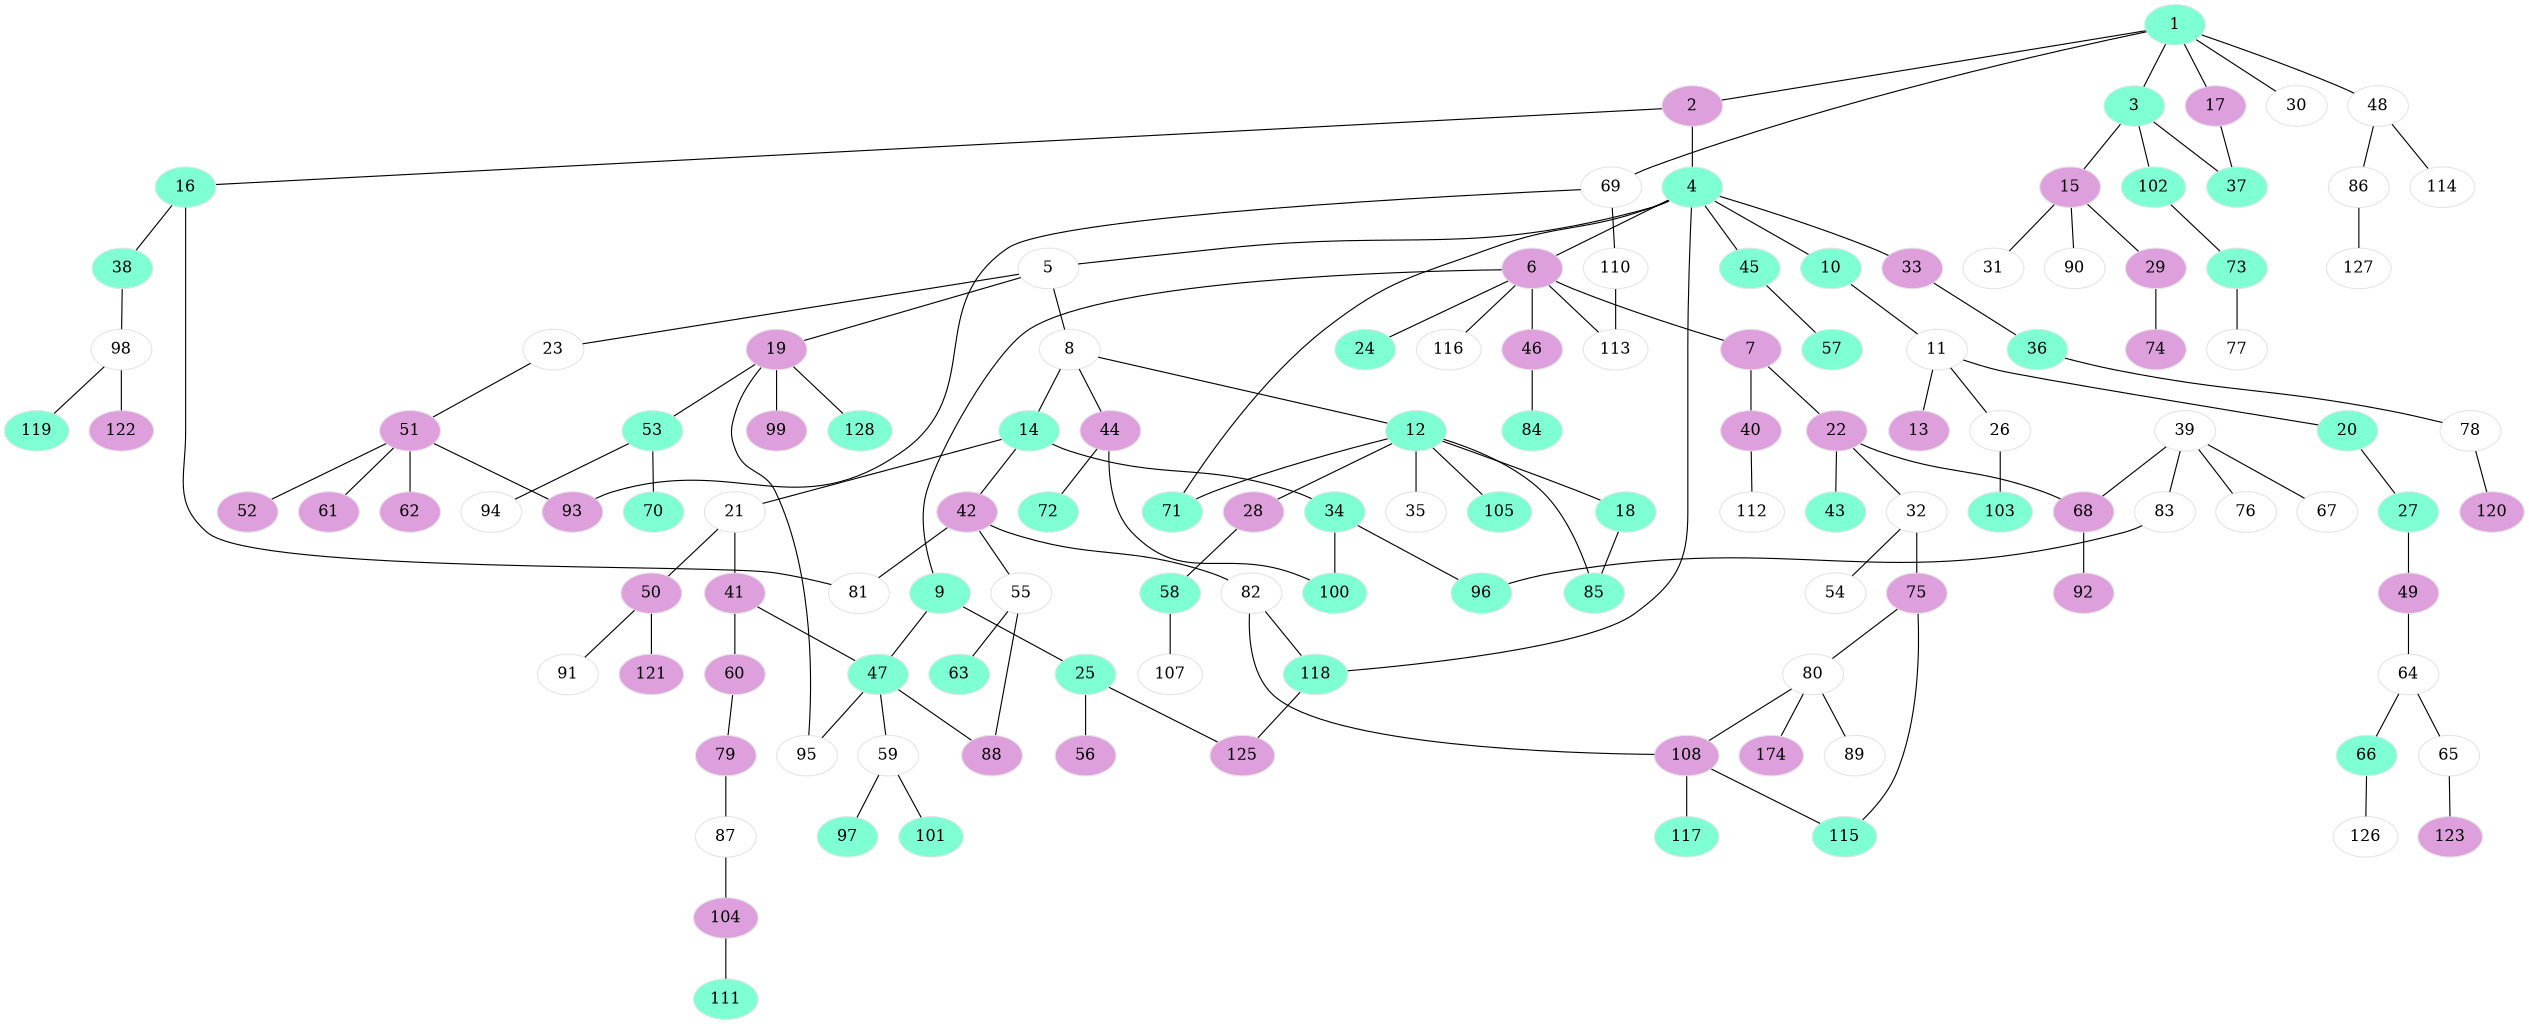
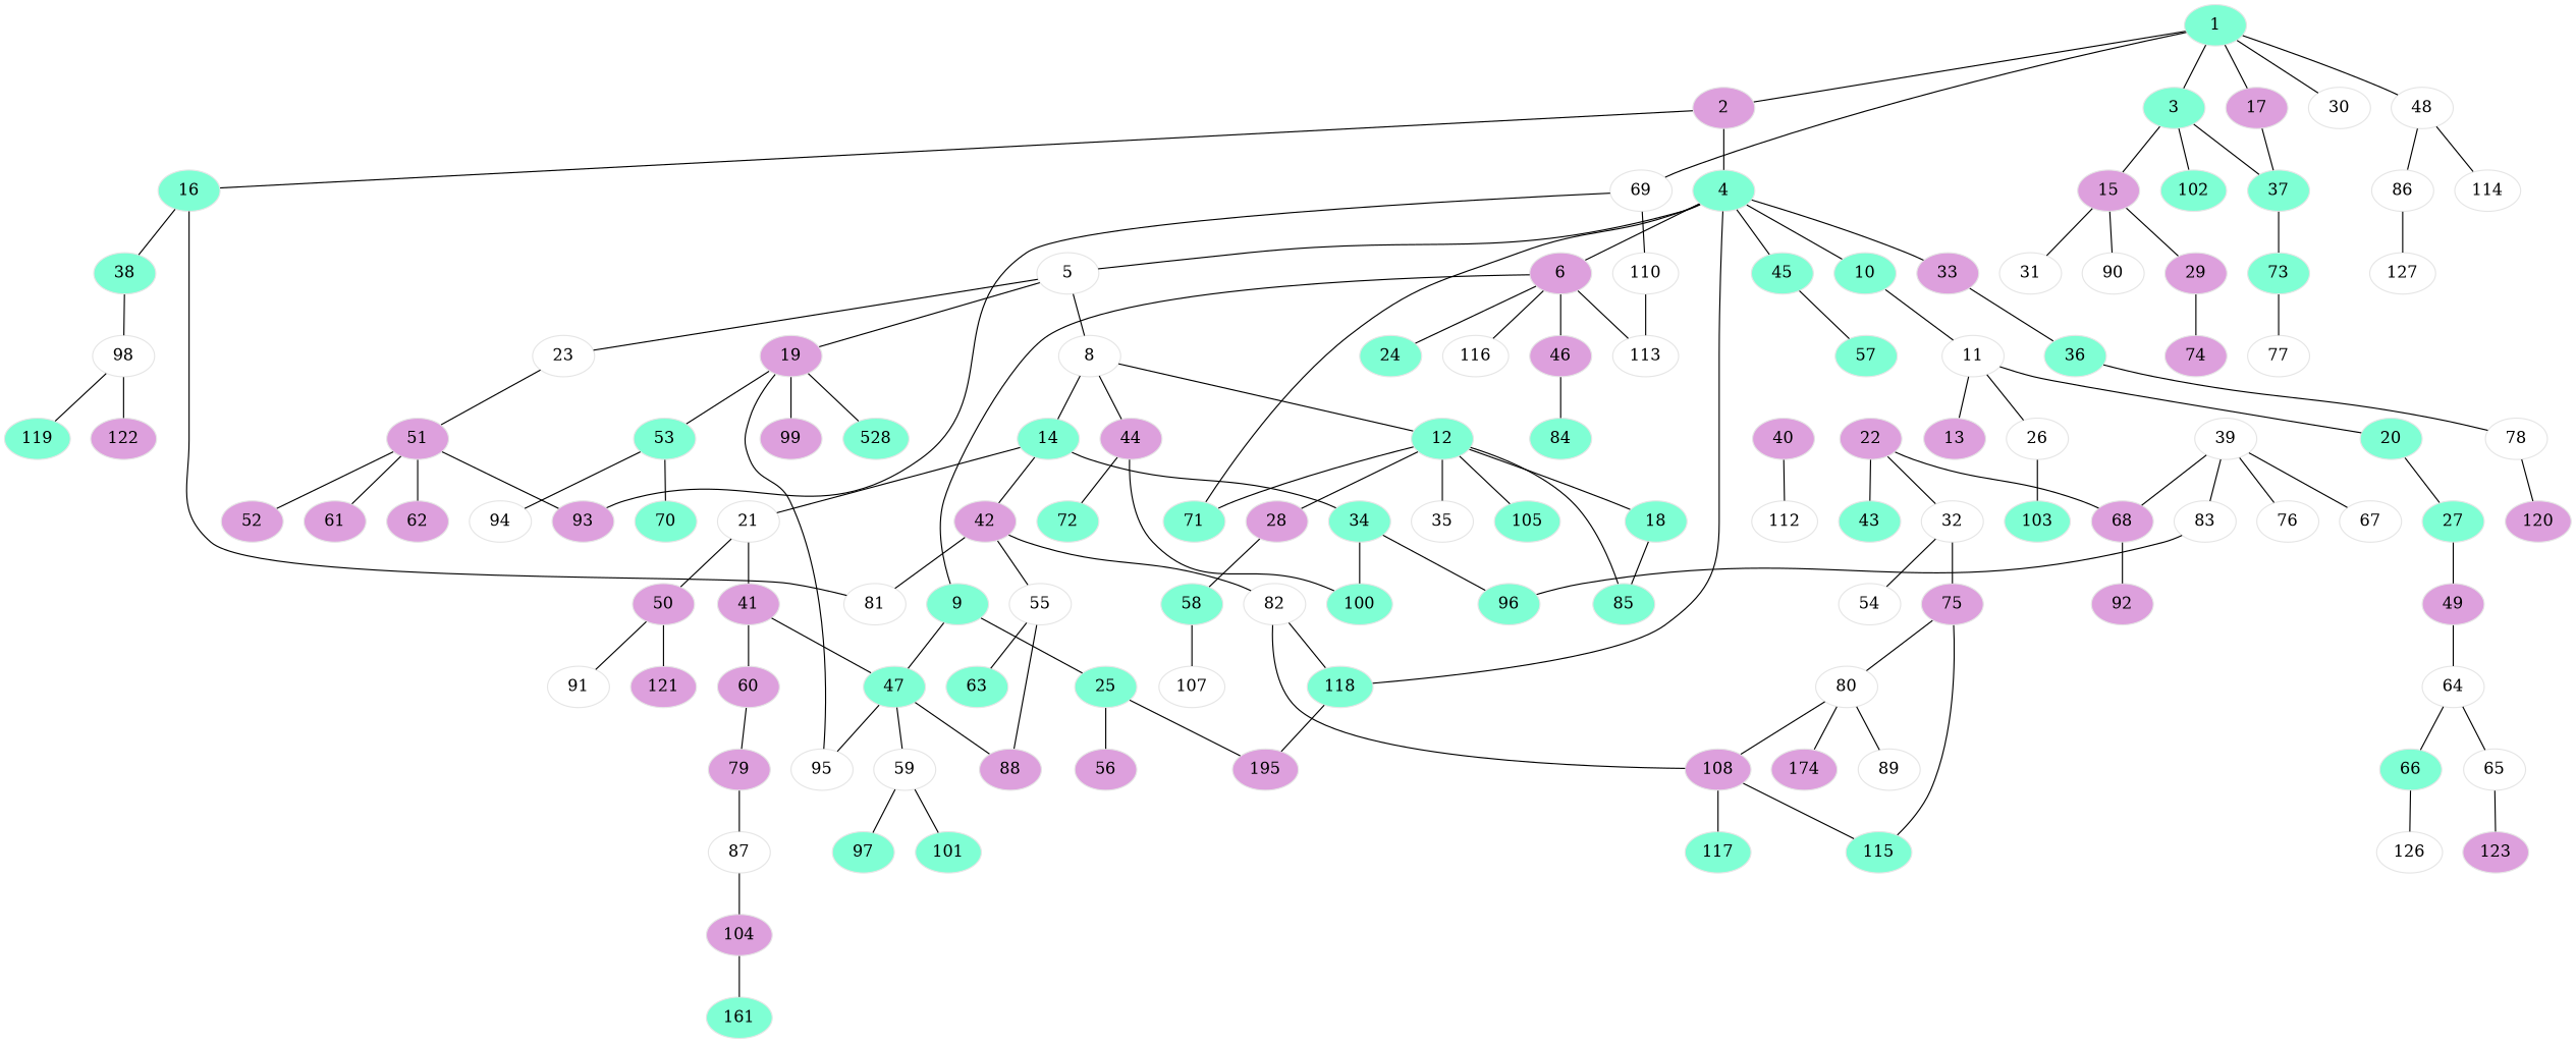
  graph {
    node [color=gray90 fillcolor=aquamarine style=filled]
    2 [fillcolor=plum]
    1
    3
    17 [fillcolor=plum]
    30 [fillcolor=white]
    48 [fillcolor=white]
    69 [fillcolor=white]
    4
    16
    15 [fillcolor=plum]
    37
    102
    86 [fillcolor=white]
    114 [fillcolor=white]
    93 [fillcolor=plum]
    110 [fillcolor=white]
    5 [fillcolor=white]
    6 [fillcolor=plum]
    10
    33 [fillcolor=plum]
    45
    71
    118
    38
    81 [fillcolor=white]
    29 [fillcolor=plum]
    31 [fillcolor=white]
    90 [fillcolor=white]
    73
    8 [fillcolor=white]
    19 [fillcolor=plum]
    23 [fillcolor=white]
-   7 [fillcolor=plum]
    9
    24
    46 [fillcolor=plum]
    113 [fillcolor=white]
    116 [fillcolor=white]
    11 [fillcolor=white]
    36
    57
-   125 [fillcolor=plum]
+   125 [fillcolor=plum label=195]
    12
    14
    44 [fillcolor=plum]
    53
    95 [fillcolor=white]
    99 [fillcolor=plum]
-   128
+   128 [label=528]
    51 [fillcolor=plum]
    22 [fillcolor=plum]
    40 [fillcolor=plum]
    25
    47
    84
    32 [fillcolor=white]
    43
    68 [fillcolor=plum]
    112 [fillcolor=white]
    18
    28 [fillcolor=plum]
    35 [fillcolor=white]
    105
    85
    21 [fillcolor=white]
    34
    42 [fillcolor=plum]
    100
    72
    56 [fillcolor=plum]
    59 [fillcolor=white]
    88 [fillcolor=plum]
    13 [fillcolor=plum]
    20
    26 [fillcolor=white]
    27
    103
    58
    39 [fillcolor=white]
    67 [fillcolor=white]
    76 [fillcolor=white]
    83 [fillcolor=white]
    41 [fillcolor=plum]
    50 [fillcolor=plum]
    96
    55 [fillcolor=white]
    82 [fillcolor=white]
    74 [fillcolor=plum]
    98 [fillcolor=white]
    70
    94 [fillcolor=white]
    49 [fillcolor=plum]
    60 [fillcolor=plum]
    91 [fillcolor=white]
    121 [fillcolor=plum]
    54 [fillcolor=white]
    75 [fillcolor=plum]
    92 [fillcolor=plum]
    52 [fillcolor=plum]
    61 [fillcolor=plum]
    62 [fillcolor=plum]
    64 [fillcolor=white]
    107 [fillcolor=white]
    80 [fillcolor=white]
    115
    78 [fillcolor=white]
    120 [fillcolor=plum]
    77 [fillcolor=white]
    119
    122 [fillcolor=plum]
    79 [fillcolor=plum]
    63
    108 [fillcolor=plum]
    97
    101
    127 [fillcolor=white]
    65 [fillcolor=white]
    66
    87 [fillcolor=white]
    123 [fillcolor=plum]
    126 [fillcolor=white]
    89 [fillcolor=white]
    n123 [fillcolor=plum label=174]
    104 [fillcolor=plum]
    117
-   111
+   111 [label=161]
    2 -- 4
    2 -- 16
    1 -- 2
    1 -- 3
    1 -- 17
    1 -- 30
    1 -- 48
    1 -- 69
    3 -- 15
    3 -- 37
    3 -- 102
    17 -- 37
    48 -- 86
    48 -- 114
    69 -- 93
    69 -- 110
    4 -- 5
    4 -- 6
    4 -- 10
    4 -- 33
    4 -- 45
    4 -- 71
    4 -- 118
    16 -- 38
    16 -- 81
    15 -- 29
    15 -- 31
    15 -- 90
-   102 -- 73
+   37 -- 73
    86 -- 127
    110 -- 113
    5 -- 8
    5 -- 19
    5 -- 23
-   6 -- 7
    6 -- 9
    6 -- 24
    6 -- 46
    6 -- 113
    6 -- 116
    10 -- 11
    33 -- 36
    45 -- 57
    118 -- 125
    38 -- 98
    29 -- 74
    73 -- 77
    8 -- 12
    8 -- 14
    8 -- 44
    19 -- 53
    19 -- 95
    19 -- 99
    19 -- 128
    23 -- 51
-   7 -- 22
-   7 -- 40
    9 -- 25
    9 -- 47
    46 -- 84
    11 -- 13
    11 -- 20
    11 -- 26
    36 -- 78
    12 -- 71
    12 -- 18
    12 -- 28
    12 -- 35
    12 -- 105
    12 -- 85
    14 -- 21
    14 -- 34
    14 -- 42
    44 -- 100
    44 -- 72
    53 -- 70
    53 -- 94
    51 -- 93
    51 -- 52
    51 -- 61
    51 -- 62
    22 -- 32
    22 -- 43
    22 -- 68
    40 -- 112
    25 -- 125
    25 -- 56
    47 -- 95
    47 -- 59
    47 -- 88
    32 -- 54
    32 -- 75
    68 -- 92
    18 -- 85
    28 -- 58
    21 -- 41
    21 -- 50
    34 -- 100
    34 -- 96
    42 -- 81
    42 -- 55
    42 -- 82
    59 -- 97
    59 -- 101
    20 -- 27
    26 -- 103
    27 -- 49
    58 -- 107
    39 -- 68
    39 -- 67
    39 -- 76
    39 -- 83
    83 -- 96
    41 -- 47
    41 -- 60
    50 -- 91
    50 -- 121
    55 -- 88
    55 -- 63
    82 -- 118
    82 -- 108
    98 -- 119
    98 -- 122
    49 -- 64
    60 -- 79
    75 -- 80
    75 -- 115
    64 -- 65
    64 -- 66
    80 -- 108
    80 -- 89
    80 -- n123
    78 -- 120
    79 -- 87
    108 -- 115
    108 -- 117
    65 -- 123
    66 -- 126
    87 -- 104
    104 -- 111
  }
